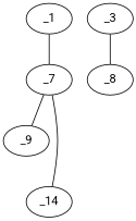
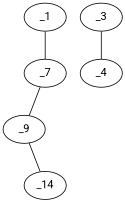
  graph {
    fontname=Roboto
    node [charge=0 chem=1 fontname=Roboto symbol="C  " x=4.2601 y=1.6739]
    edge [fontname=Roboto valence=1]
    _1 [charge=1 chem=4 symbol="N  " x=2.9511 y=0.2771]
    _7 [x=3.7601 y=0.8649]
    _9 [x=3.1723]
    n4 [label=_14 x=4.3479]
    _3 [y=-0.6739]
-   _4 [y=-1.6739 label=_8]
+   _4 [y=-1.6739]
    _1 -- _7
    _7 -- _9
-   _7 -- n4
+   _9 -- n4
    _3 -- _4
  }
